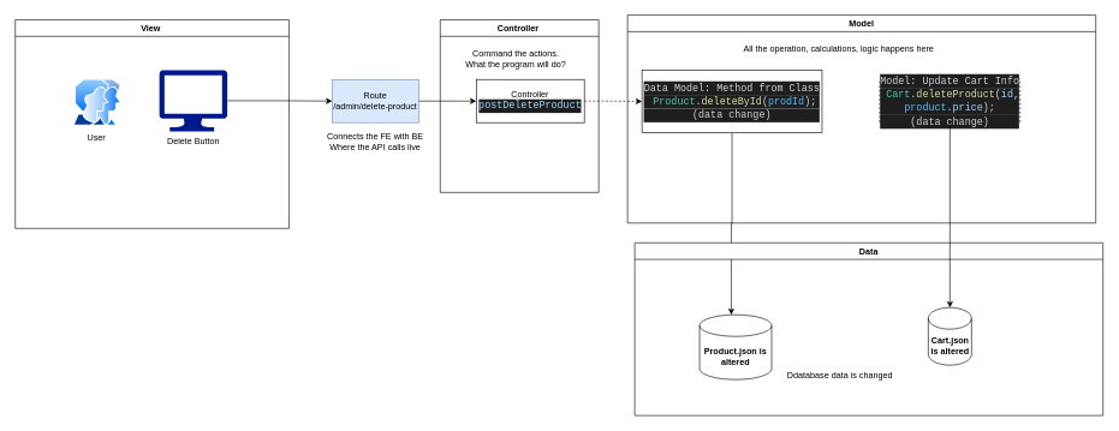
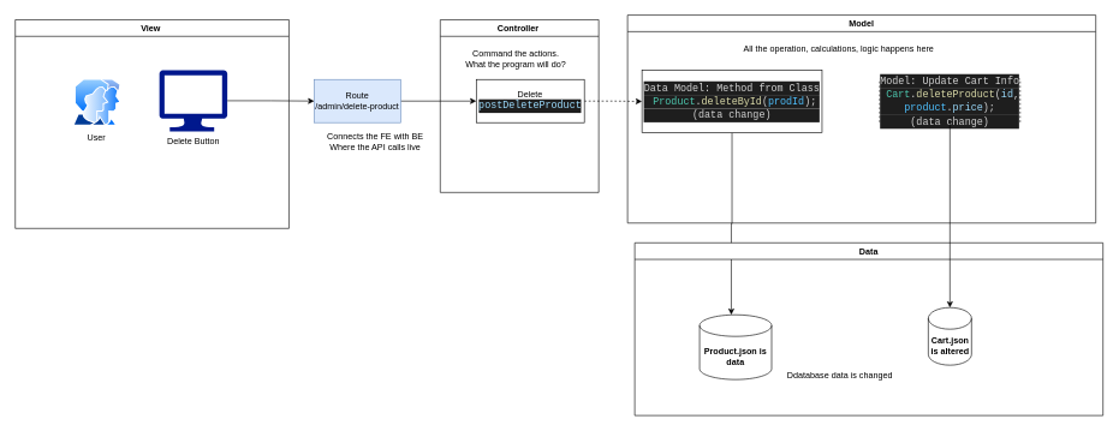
  <mxCell id="0" />
  <mxCell id="1" parent="0" />
  <mxCell id="2" style="edgeStyle=orthogonalEdgeStyle;rounded=0;orthogonalLoop=1;jettySize=auto;html=1;exitX=1;exitY=0.5;exitDx=0;exitDy=0;exitPerimeter=0;entryX=0;entryY=0.5;entryDx=0;entryDy=0;" edge="1" parent="1" source="3" target="5"><mxGeometry relative="1" as="geometry" /></mxCell>
  <mxCell id="3" value="Delete Button" style="sketch=0;aspect=fixed;pointerEvents=1;shadow=0;dashed=0;html=1;strokeColor=none;labelPosition=center;verticalLabelPosition=bottom;verticalAlign=top;align=center;fillColor=#00188D;shape=mxgraph.azure.computer" vertex="1" parent="1"><mxGeometry x="220" y="97" width="94.44" height="85" as="geometry" /></mxCell>
  <mxCell id="4" value="" style="edgeStyle=orthogonalEdgeStyle;rounded=0;orthogonalLoop=1;jettySize=auto;html=1;" edge="1" parent="1" source="5" target="7"><mxGeometry relative="1" as="geometry" /></mxCell>
- <mxCell id="5" value="Route&lt;br&gt;/admin/delete-product" style="rounded=0;whiteSpace=wrap;html=1;fillColor=#dae8fc;strokeColor=#6c8ebf;" vertex="1" parent="1"><mxGeometry x="460" y="110" width="120" height="60" as="geometry" /></mxCell>
+ <mxCell id="5" value="Route&lt;br&gt;/admin/delete-product" style="rounded=0;whiteSpace=wrap;html=1;fillColor=#dae8fc;strokeColor=#6c8ebf;" vertex="1" parent="1"><mxGeometry x="435" y="110" width="120" height="60" as="geometry" /></mxCell>
  <mxCell id="6" value="" style="edgeStyle=orthogonalEdgeStyle;rounded=0;orthogonalLoop=1;jettySize=auto;html=1;dashed=1;" edge="1" parent="1" source="7" target="11"><mxGeometry relative="1" as="geometry" /></mxCell>
- <mxCell id="7" value="Controller&lt;br&gt;&lt;div style=&quot;color: rgb(212 , 212 , 212) ; background-color: rgb(30 , 30 , 30) ; font-family: &amp;#34;consolas&amp;#34; , &amp;#34;courier new&amp;#34; , monospace ; font-size: 14px ; line-height: 19px&quot;&gt;&lt;span style=&quot;color: #9cdcfe&quot;&gt;postDeleteProduct&lt;/span&gt;&lt;/div&gt;" style="rounded=0;whiteSpace=wrap;html=1;" vertex="1" parent="1"><mxGeometry x="660" y="110" width="150" height="60" as="geometry" /></mxCell>
+ <mxCell id="7" value="Delete&lt;br&gt;&lt;div style=&quot;color: rgb(212 , 212 , 212) ; background-color: rgb(30 , 30 , 30) ; font-family: &amp;#34;consolas&amp;#34; , &amp;#34;courier new&amp;#34; , monospace ; font-size: 14px ; line-height: 19px&quot;&gt;&lt;span style=&quot;color: #9cdcfe&quot;&gt;postDeleteProduct&lt;/span&gt;&lt;/div&gt;" style="rounded=0;whiteSpace=wrap;html=1;" vertex="1" parent="1"><mxGeometry x="660" y="110" width="150" height="60" as="geometry" /></mxCell>
  <mxCell id="8" value="View " style="swimlane;" vertex="1" parent="1"><mxGeometry x="20" y="27" width="380" height="290" as="geometry" /></mxCell>
  <mxCell id="9" value="User&amp;nbsp;" style="aspect=fixed;perimeter=ellipsePerimeter;html=1;align=center;shadow=0;dashed=0;spacingTop=3;image;image=img/lib/active_directory/user_accounts.svg;" vertex="1" parent="8"><mxGeometry x="80" y="82.25" width="67.53" height="65.5" as="geometry" /></mxCell>
  <mxCell id="10" value="" style="edgeStyle=orthogonalEdgeStyle;rounded=0;orthogonalLoop=1;jettySize=auto;html=1;entryX=0.44;entryY=0;entryDx=0;entryDy=0;entryPerimeter=0;" edge="1" parent="1" source="11" target="19"><mxGeometry relative="1" as="geometry"><mxPoint x="1015" y="417" as="targetPoint" /></mxGeometry></mxCell>
  <mxCell id="11" value="&lt;div style=&quot;color: rgb(212 , 212 , 212) ; background-color: rgb(30 , 30 , 30) ; font-family: &amp;#34;consolas&amp;#34; , &amp;#34;courier new&amp;#34; , monospace ; font-size: 14px ; line-height: 19px&quot;&gt;Data Model: Method from Class&lt;/div&gt;&lt;div style=&quot;color: rgb(212 , 212 , 212) ; background-color: rgb(30 , 30 , 30) ; font-family: &amp;#34;consolas&amp;#34; , &amp;#34;courier new&amp;#34; , monospace ; font-size: 14px ; line-height: 19px&quot;&gt;&amp;nbsp;&lt;span style=&quot;color: #4ec9b0&quot;&gt;Product&lt;/span&gt;.&lt;span style=&quot;color: #dcdcaa&quot;&gt;deleteById&lt;/span&gt;(&lt;span style=&quot;color: #4fc1ff&quot;&gt;prodId&lt;/span&gt;);&lt;/div&gt;&lt;div style=&quot;color: rgb(212 , 212 , 212) ; background-color: rgb(30 , 30 , 30) ; font-family: &amp;#34;consolas&amp;#34; , &amp;#34;courier new&amp;#34; , monospace ; font-size: 14px ; line-height: 19px&quot;&gt;(data change)&lt;/div&gt;" style="rounded=0;whiteSpace=wrap;html=1;" vertex="1" parent="1"><mxGeometry x="890" y="97" width="250" height="87" as="geometry" /></mxCell>
  <mxCell id="12" value="Controller " style="swimlane;" vertex="1" parent="1"><mxGeometry x="610" y="27" width="220" height="240" as="geometry" /></mxCell>
  <mxCell id="13" value="Command the actions. What the program will do?" style="text;html=1;strokeColor=none;fillColor=none;align=center;verticalAlign=middle;whiteSpace=wrap;rounded=0;" vertex="1" parent="12"><mxGeometry x="30" y="40" width="150" height="30" as="geometry" /></mxCell>
  <mxCell id="14" value="Model" style="swimlane;" vertex="1" parent="1"><mxGeometry x="870" y="20.5" width="650" height="289" as="geometry" /></mxCell>
  <mxCell id="15" value="&lt;div style=&quot;color: rgb(212 , 212 , 212) ; background-color: rgb(30 , 30 , 30) ; font-family: &amp;#34;consolas&amp;#34; , &amp;#34;courier new&amp;#34; , monospace ; font-size: 14px ; line-height: 19px&quot;&gt;Model: Update Cart Info&lt;/div&gt;&lt;div style=&quot;color: rgb(212 , 212 , 212) ; background-color: rgb(30 , 30 , 30) ; font-family: &amp;#34;consolas&amp;#34; , &amp;#34;courier new&amp;#34; , monospace ; font-size: 14px ; line-height: 19px&quot;&gt;&amp;nbsp;&lt;span style=&quot;color: #4ec9b0&quot;&gt;Cart&lt;/span&gt;.&lt;span style=&quot;color: #dcdcaa&quot;&gt;deleteProduct&lt;/span&gt;(&lt;span style=&quot;color: #9cdcfe&quot;&gt;id&lt;/span&gt;, &lt;span style=&quot;color: #4fc1ff&quot;&gt;product&lt;/span&gt;.&lt;span style=&quot;color: #9cdcfe&quot;&gt;price&lt;/span&gt;);&lt;/div&gt;&lt;div style=&quot;color: rgb(212 , 212 , 212) ; background-color: rgb(30 , 30 , 30) ; font-family: &amp;#34;consolas&amp;#34; , &amp;#34;courier new&amp;#34; , monospace ; font-size: 14px ; line-height: 19px&quot;&gt;(data change)&lt;/div&gt;" style="whiteSpace=wrap;html=1;rounded=0;dashed=1;" vertex="1" parent="14"><mxGeometry x="350" y="89" width="195" height="60" as="geometry" /></mxCell>
  <mxCell id="16" value="All the operation, calculations, logic happens here&amp;nbsp;" style="text;html=1;strokeColor=none;fillColor=none;align=center;verticalAlign=middle;whiteSpace=wrap;rounded=0;" vertex="1" parent="14"><mxGeometry x="120" y="31.5" width="350" height="30" as="geometry" /></mxCell>
  <mxCell id="17" value="Data" style="swimlane;" vertex="1" parent="1"><mxGeometry x="880" y="337" width="650" height="240" as="geometry" /></mxCell>
  <mxCell id="18" value="Ddatabase data is changed" style="text;html=1;strokeColor=none;fillColor=none;align=center;verticalAlign=middle;whiteSpace=wrap;rounded=0;" vertex="1" parent="17"><mxGeometry x="180" y="170" width="210" height="30" as="geometry" /></mxCell>
- <mxCell id="19" value="&lt;b&gt;Product.json is altered&lt;/b&gt;" style="shape=cylinder3;whiteSpace=wrap;html=1;boundedLbl=1;backgroundOutline=1;size=15;" vertex="1" parent="17"><mxGeometry x="90" y="100" width="100" height="90" as="geometry" /></mxCell>
+ <mxCell id="19" value="&lt;b&gt;Product.json is data&lt;/b&gt;" style="shape=cylinder3;whiteSpace=wrap;html=1;boundedLbl=1;backgroundOutline=1;size=15;" vertex="1" parent="17"><mxGeometry x="90" y="100" width="100" height="90" as="geometry" /></mxCell>
  <mxCell id="20" value="&lt;b&gt;Cart.json is altered&lt;/b&gt;" style="shape=cylinder3;whiteSpace=wrap;html=1;boundedLbl=1;backgroundOutline=1;size=15;" vertex="1" parent="17"><mxGeometry x="407.5" y="90" width="60" height="80" as="geometry" /></mxCell>
  <mxCell id="21" value="" style="edgeStyle=orthogonalEdgeStyle;rounded=0;orthogonalLoop=1;jettySize=auto;html=1;entryX=0.5;entryY=0;entryDx=0;entryDy=0;entryPerimeter=0;" edge="1" parent="1" source="15" target="20"><mxGeometry relative="1" as="geometry"><mxPoint x="1317.5" y="417" as="targetPoint" /></mxGeometry></mxCell>
  <mxCell id="22" value="Connects the FE with BE&lt;br&gt;Where the API calls live" style="text;html=1;strokeColor=none;fillColor=none;align=center;verticalAlign=middle;whiteSpace=wrap;rounded=0;" vertex="1" parent="1"><mxGeometry x="450" y="182" width="140" height="30" as="geometry" /></mxCell>
